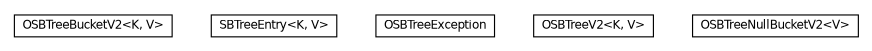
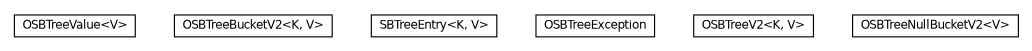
  digraph {
    nodesep=0.25
    ranksep=0.5
    node [fontcolor=black fontname=Helvetica fontsize=10.0 shape=plaintext]
+   n1 [label=<<table title="com.orientechnologies.orient.core.storage.index.sbtree.local.v2.OSBTreeValue" border="0" cellborder="1" cellspacing="0" cellpadding="2" port="p" href="./OSBTreeValue.html"> 		<tr><td><table border="0" cellspacing="0" cellpadding="1"> <tr><td align="center" balign="center"> OSBTreeValue&lt;V&gt; </td></tr> 		</table></td></tr> 		</table>>]
    n2 [label=<<table title="com.orientechnologies.orient.core.storage.index.sbtree.local.v2.OSBTreeBucketV2" border="0" cellborder="1" cellspacing="0" cellpadding="2" port="p" href="./OSBTreeBucketV2.html"> 		<tr><td><table border="0" cellspacing="0" cellpadding="1"> <tr><td align="center" balign="center"> OSBTreeBucketV2&lt;K, V&gt; </td></tr> 		</table></td></tr> 		</table>>]
    n3 [label=<<table title="com.orientechnologies.orient.core.storage.index.sbtree.local.v2.OSBTreeBucketV2.SBTreeEntry" border="0" cellborder="1" cellspacing="0" cellpadding="2" port="p" href="./OSBTreeBucketV2.SBTreeEntry.html"> 		<tr><td><table border="0" cellspacing="0" cellpadding="1"> <tr><td align="center" balign="center"> SBTreeEntry&lt;K, V&gt; </td></tr> 		</table></td></tr> 		</table>>]
    n4 [label=<<table title="com.orientechnologies.orient.core.storage.index.sbtree.local.v2.OSBTreeException" border="0" cellborder="1" cellspacing="0" cellpadding="2" port="p" href="./OSBTreeException.html"> 		<tr><td><table border="0" cellspacing="0" cellpadding="1"> <tr><td align="center" balign="center"> OSBTreeException </td></tr> 		</table></td></tr> 		</table>>]
    n5 [label=<<table title="com.orientechnologies.orient.core.storage.index.sbtree.local.v2.OSBTreeV2" border="0" cellborder="1" cellspacing="0" cellpadding="2" port="p" href="./OSBTreeV2.html"> 		<tr><td><table border="0" cellspacing="0" cellpadding="1"> <tr><td align="center" balign="center"> OSBTreeV2&lt;K, V&gt; </td></tr> 		</table></td></tr> 		</table>>]
    n6 [label=<<table title="com.orientechnologies.orient.core.storage.index.sbtree.local.v2.OSBTreeNullBucketV2" border="0" cellborder="1" cellspacing="0" cellpadding="2" port="p" href="./OSBTreeNullBucketV2.html"> 		<tr><td><table border="0" cellspacing="0" cellpadding="1"> <tr><td align="center" balign="center"> OSBTreeNullBucketV2&lt;V&gt; </td></tr> 		</table></td></tr> 		</table>>]
  }
